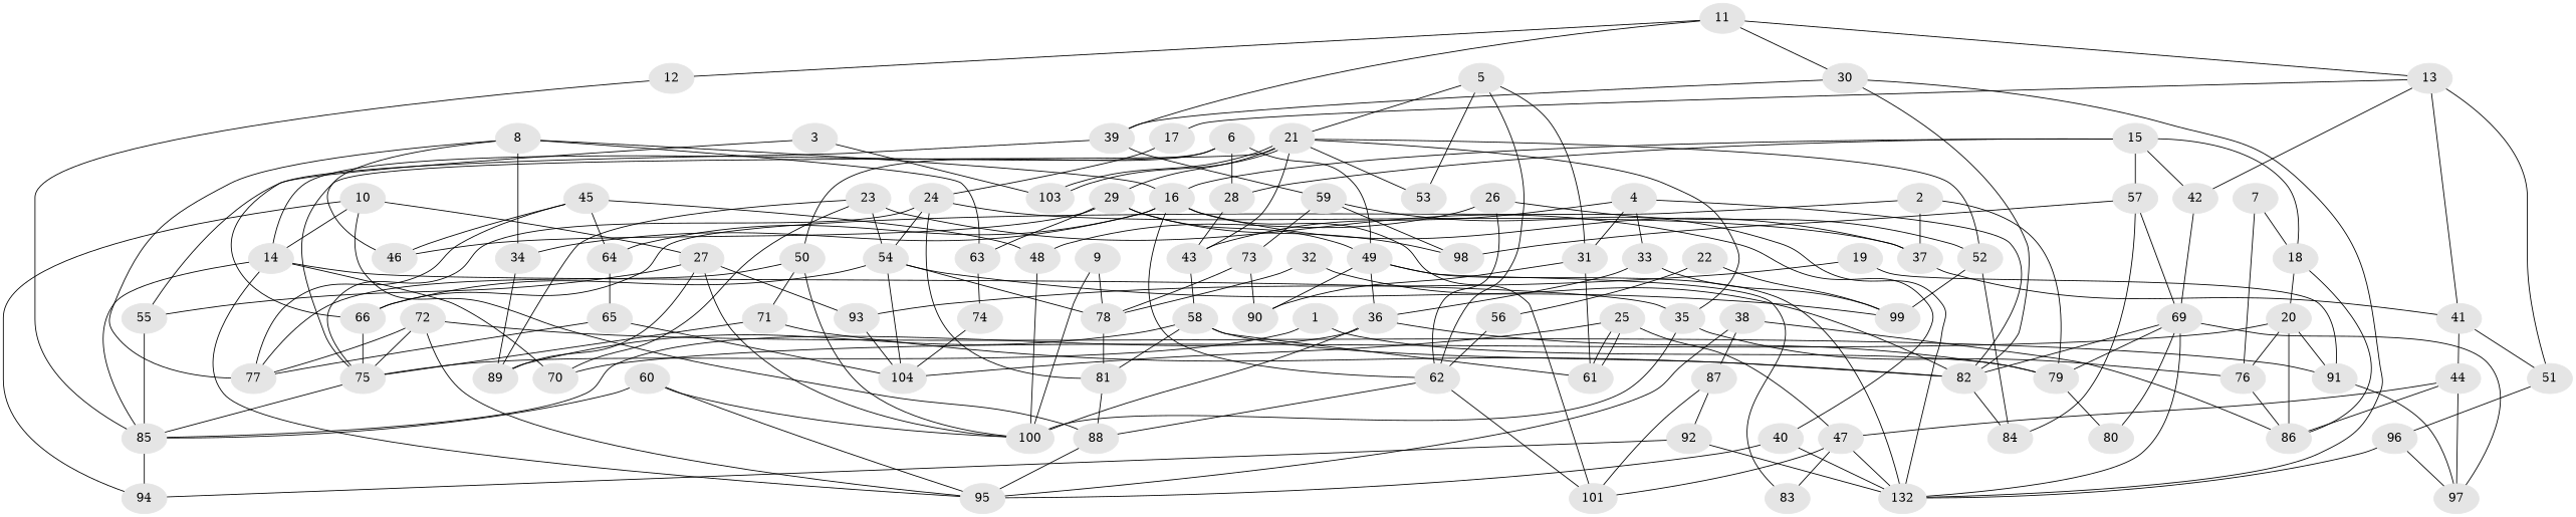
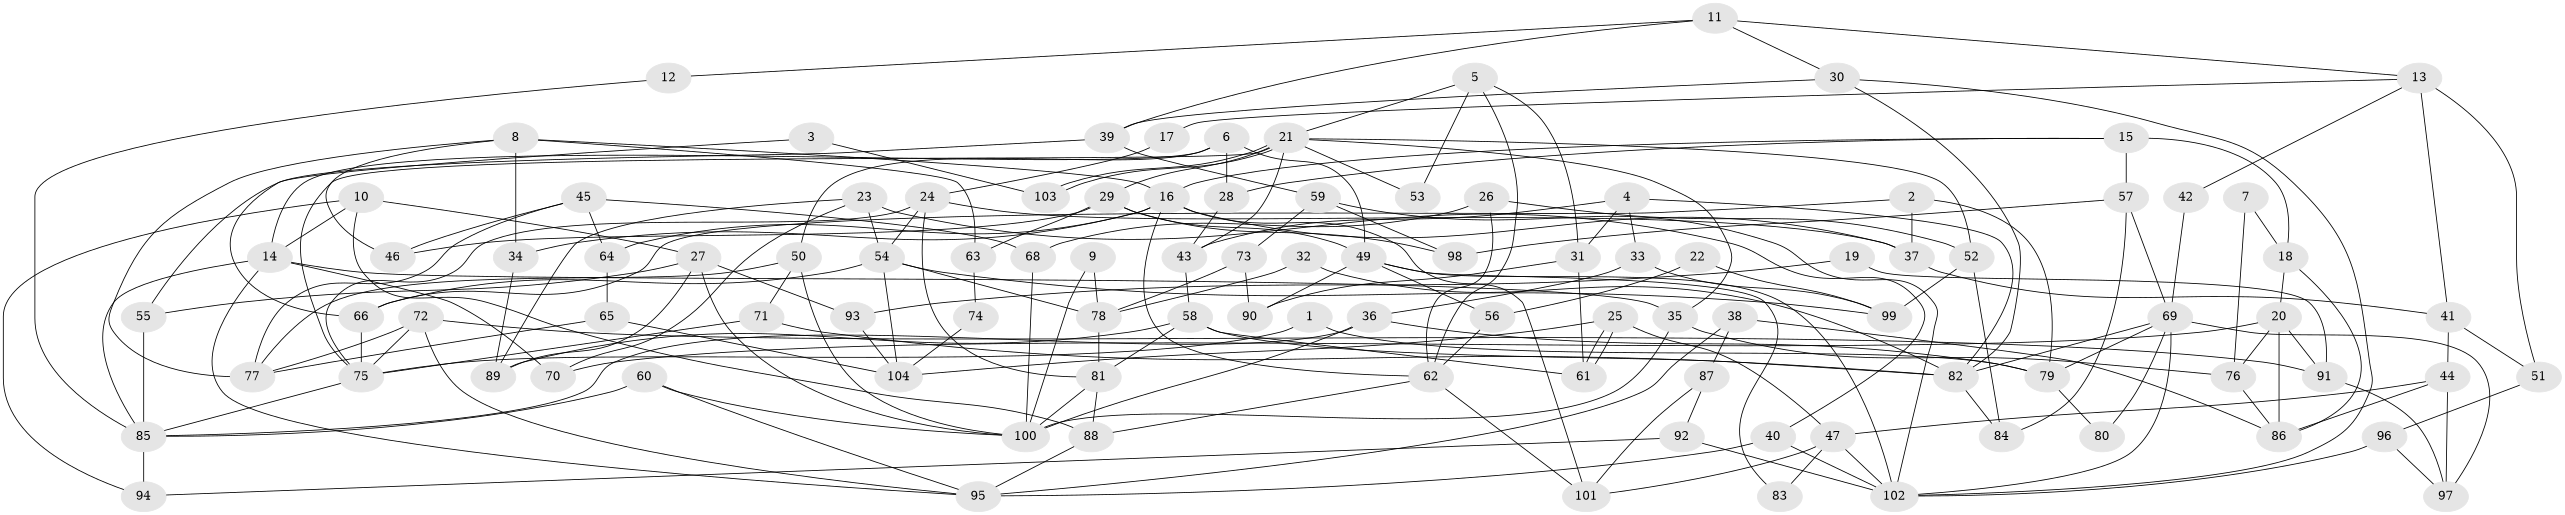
  graph {
    node [color=gray90 style=filled]
    1
    75
    79
    85
    80
    2
    37
    66
    41
    3
    103
    4
    31
    33
    43
    82
    61
    90
    99
    36
    58
    84
    5
    53
    62
    21
    88
    101
    6
    14
    28
    49
    50
    35
    70
    95
    56
-   102 [label=132]
+   102
    83
    77
    100
    71
    7
    18
    76
    20
    86
    8
    16
    34
    46
    63
    64
    89
    74
    9
    78
    81
    10
    27
    94
    93
    55
    11
    12
    13
    30
    39
    17
    42
    51
    59
    24
    44
    69
    96
    15
    57
    98
    65
    54
    91
    19
    97
    104
    29
    52
    22
    23
    40
    25
    47
    26
-   48
+   48 [label=68]
    32
    38
    87
    92
    73
    45
    60
    72
    1 -- 75
    1 -- 79
    75 -- 85
    79 -- 80
    85 -- 94
    2 -- 79
    2 -- 37
    2 -- 66
    37 -- 41
    66 -- 75
    41 -- 51
    41 -- 44
    3 -- 66
    3 -- 103
    4 -- 31
    4 -- 33
    4 -- 43
    4 -- 82
    31 -- 61
    31 -- 90
    33 -- 99
    33 -- 36
    43 -- 58
    82 -- 84
    36 -- 79
    36 -- 85
    36 -- 100
    58 -- 82
    58 -- 61
    58 -- 89
    58 -- 81
    5 -- 31
    5 -- 53
    5 -- 62
    5 -- 21
    62 -- 88
    62 -- 101
    21 -- 75
    21 -- 103
    21 -- 103
    21 -- 43
    21 -- 53
    21 -- 35
    21 -- 29
    21 -- 52
    88 -- 95
    6 -- 14
    6 -- 28
    6 -- 49
    6 -- 50
    14 -- 85
    14 -- 35
    14 -- 70
    14 -- 95
    28 -- 43
    49 -- 90
-   49 -- 36
+   49 -- 56
    49 -- 102
    49 -- 83
    50 -- 77
    50 -- 100
    50 -- 71
    35 -- 100
    35 -- 76
    56 -- 62
    71 -- 75
    71 -- 82
    7 -- 18
    7 -- 76
    18 -- 20
    18 -- 86
    76 -- 86
    20 -- 70
    20 -- 76
    20 -- 86
    20 -- 91
    8 -- 77
    8 -- 16
    8 -- 34
    8 -- 46
    8 -- 63
    16 -- 37
    16 -- 62
    16 -- 101
    16 -- 34
    16 -- 64
    34 -- 89
    63 -- 74
    64 -- 65
    74 -- 104
    9 -- 100
    9 -- 78
    78 -- 81
    81 -- 88
+   81 -- 100
    10 -- 88
    10 -- 14
    10 -- 27
    10 -- 94
    27 -- 100
    27 -- 89
    27 -- 93
    27 -- 55
    93 -- 104
    55 -- 85
    11 -- 12
    11 -- 13
    11 -- 30
    11 -- 39
    12 -- 85
    13 -- 41
    13 -- 17
    13 -- 42
    13 -- 51
    30 -- 82
    30 -- 102
    30 -- 39
    39 -- 55
    39 -- 59
    17 -- 24
    42 -- 69
    51 -- 96
    59 -- 102
    59 -- 98
    59 -- 73
    24 -- 75
    24 -- 37
    24 -- 81
    24 -- 54
    44 -- 86
    44 -- 97
    44 -- 47
    69 -- 79
    69 -- 80
    69 -- 82
    69 -- 102
    69 -- 97
    96 -- 102
    96 -- 97
    15 -- 28
    15 -- 18
    15 -- 16
-   15 -- 42
    15 -- 57
    57 -- 84
    57 -- 69
    57 -- 98
    65 -- 77
    65 -- 104
    54 -- 66
    54 -- 99
    54 -- 78
    54 -- 104
    91 -- 97
    19 -- 93
    19 -- 91
    29 -- 49
    29 -- 46
    29 -- 63
    29 -- 98
    52 -- 99
    52 -- 84
    22 -- 99
    22 -- 56
    23 -- 70
    23 -- 89
    23 -- 54
    23 -- 40
    40 -- 95
    40 -- 102
    25 -- 61
    25 -- 61
    25 -- 104
    25 -- 47
    47 -- 101
    47 -- 102
    47 -- 83
    26 -- 62
    26 -- 52
    26 -- 48
    48 -- 100
    32 -- 82
    32 -- 78
    38 -- 95
    38 -- 86
    38 -- 87
    87 -- 101
    87 -- 92
    92 -- 102
    92 -- 94
    73 -- 90
    73 -- 78
    45 -- 77
    45 -- 46
    45 -- 64
    45 -- 48
    60 -- 85
    60 -- 95
    60 -- 100
    72 -- 75
    72 -- 95
    72 -- 77
    72 -- 91
  }
